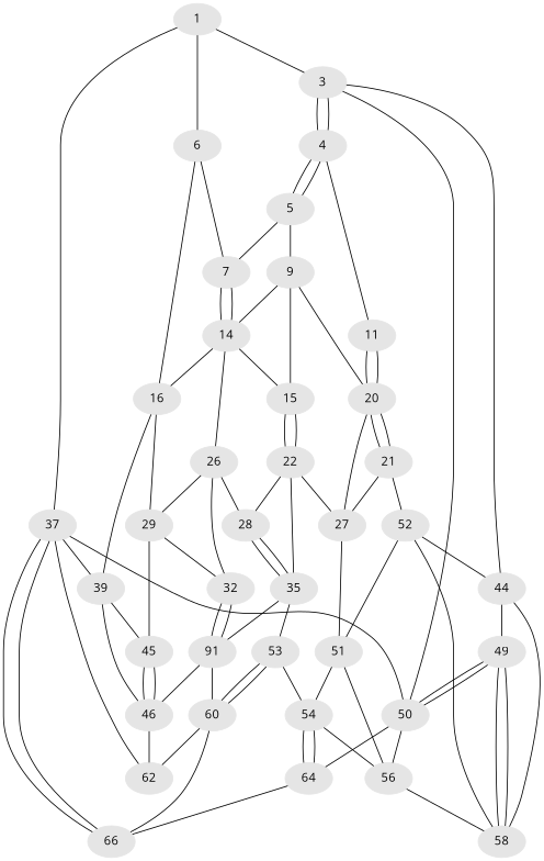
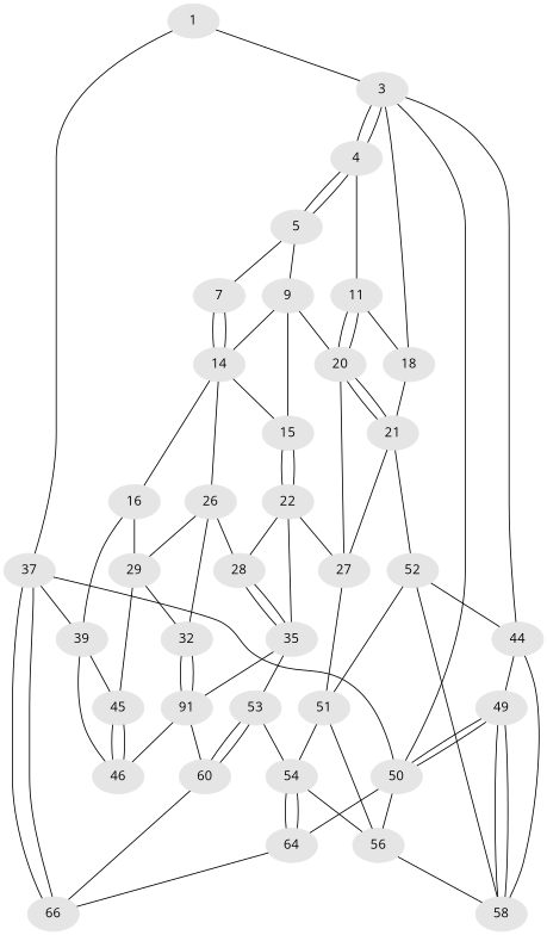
  graph {
    fontname="Open Sans"
    node [color=gray90 fontname="Open Sans" style=filled]
    edge [fontname="Open Sans"]
    1 [super="+2"]
    3 [super="+19"]
-   6 [super="+13"]
    37 [super="+38"]
    4
+   18
    44 [super="+48"]
    50 [super="+65"]
    7
    16 [super="+30"]
    39 [super="+40"]
-   62
    66
    5 [super="+8"]
    11 [super="+12"]
    21 [super="+34"]
    58 [super="+59"]
    49
    56 [super="+57"]
    64
    9 [super="+10"]
    20 [super="+25"]
    14 [super="+17"]
    15
    29 [super="+31"]
    26 [super="+27"]
    22 [super="+23"]
    n28 [label=27 super="+33"]
    28
    32
    35 [super="+36"]
    45
    46 [super="+61"]
    n34 [label=52 super="+43"]
    51 [super="+52"]
    n36 [label=91 super="+47"]
    53
    54 [super="+55"]
    60 [super="+63"]
    1 -- 3
-   1 -- 6 [weight=2]
    1 -- 37
    3 -- 4
    3 -- 4
+   3 -- 18
    3 -- 44
    3 -- 50
-   6 -- 7
-   6 -- 16
    37 -- 50
    37 -- 39
-   37 -- 62
    37 -- 66
    37 -- 66
    4 -- 5
    4 -- 5
    4 -- 11
+   18 -- 21
    44 -- 58
    44 -- 49
    50 -- 56
    50 -- 64
    7 -- 14
    7 -- 14
    16 -- 39
    16 -- 29
    39 -- 45
    39 -- 46
    5 -- 7
    5 -- 9
+   11 -- 18
    11 -- 20
    11 -- 20
    21 -- n28
    21 -- n34
    49 -- 50
    49 -- 50
    49 -- 58
    49 -- 58
    56 -- 58
    64 -- 66
    9 -- 20
    9 -- 14
    9 -- 15
    20 -- 21
    20 -- 21
    20 -- n28
    14 -- 16
    14 -- 15
    14 -- 26
    15 -- 22
    15 -- 22
    29 -- 32
    29 -- 45
    26 -- 29
    26 -- 28
    26 -- 32
    22 -- n28
    22 -- 28
    22 -- 35
    n28 -- 51
    28 -- 35
    28 -- 35
    32 -- n36
    32 -- n36
    35 -- n36
    35 -- 53
    45 -- 46
    45 -- 46
-   46 -- 62
    n34 -- 44
    n34 -- 58
    n34 -- 51
    51 -- 56
    51 -- 54
    n36 -- 46
    n36 -- 60
    53 -- 54
    53 -- 60
    53 -- 60
    54 -- 56
    54 -- 64
    54 -- 64
-   60 -- 62
    60 -- 66
  }
